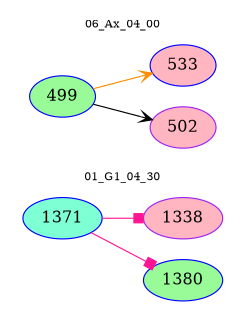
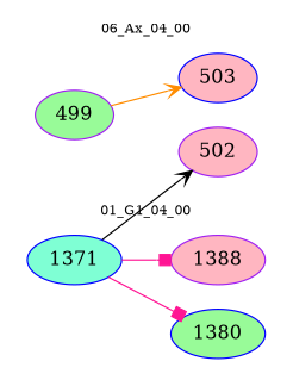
  digraph {
    fontname="DejaVu Serif"
    rankdir=LR
    node [color=blue fillcolor=lightpink fontname="DejaVu Serif" style=filled]
    edge [arrowhead=vee color=deeppink fontname="DejaVu Serif"]
-   n1 [fillcolor=palegreen label=499]
+   n1 [color=purple fillcolor=palegreen label=499]
    n2 [color=purple label=502]
-   n3 [label=533]
+   n3 [label=503]
    n4 [fillcolor=aquamarine label=1371]
    n5 [fillcolor=palegreen label=1380]
-   n6 [color=purple label=1338]
+   n6 [color=purple label=1388]
    subgraph cluster_1 {
      color=white
      fontsize=10
      label="06_Ax_04_00"
      n1
      n2
      n3
    }
    subgraph cluster_2 {
      color=white
      fontsize=10
-     label="01_G1_04_30"
+     label="01_G1_04_00"
      n4
      n5
      n6
    }
-   n1 -> n2 [color=black]
+   n4 -> n2 [color=black]
    n1 -> n3 [color=darkorange]
    n4 -> n5 [arrowhead=box]
    n4 -> n6 [arrowhead=box]
  }
